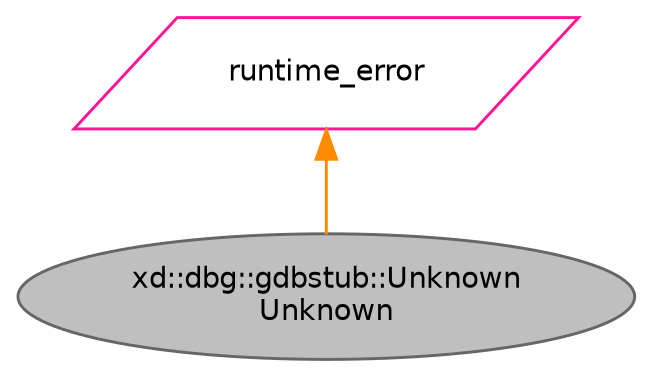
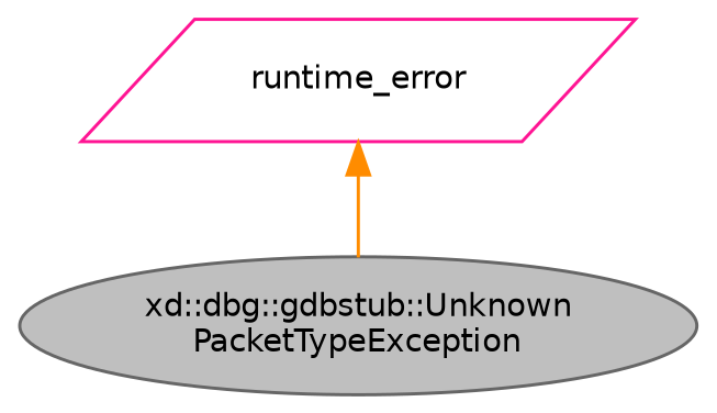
  digraph {
    node [fontname=Helvetica fontsize=10 style=filled]
-   n1 [color=gray40 fillcolor=grey75 fontcolor=black height=0.2 label="xd::dbg::gdbstub::Unknown\lUnknown" shape=ellipse width=0.4]
+   n1 [color=gray40 fillcolor=grey75 fontcolor=black height=0.2 label="xd::dbg::gdbstub::Unknown\lPacketTypeException" shape=ellipse width=0.4]
    n2 [color=deeppink fillcolor=white height=0.2 label=runtime_error shape=parallelogram width=0.4]
    n2 -> n1 [color=darkorange dir=back fontname=Helvetica fontsize=10 labelfontname=Helvetica labelfontsize=10 style=solid]
  }
